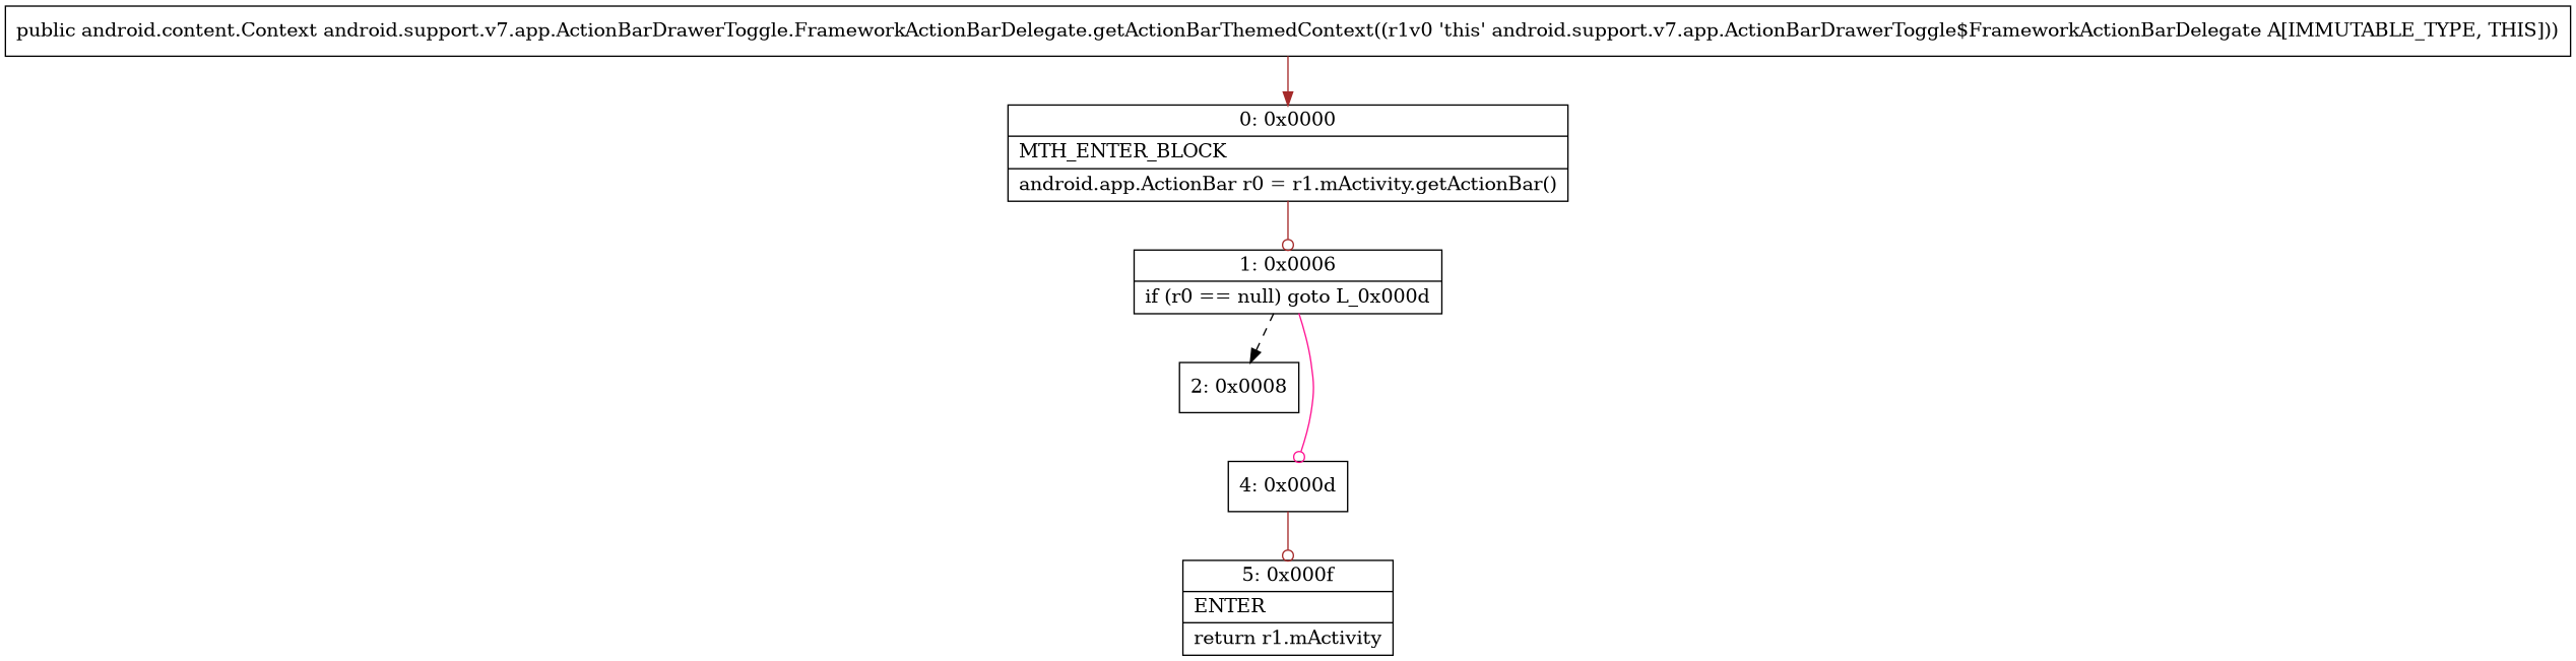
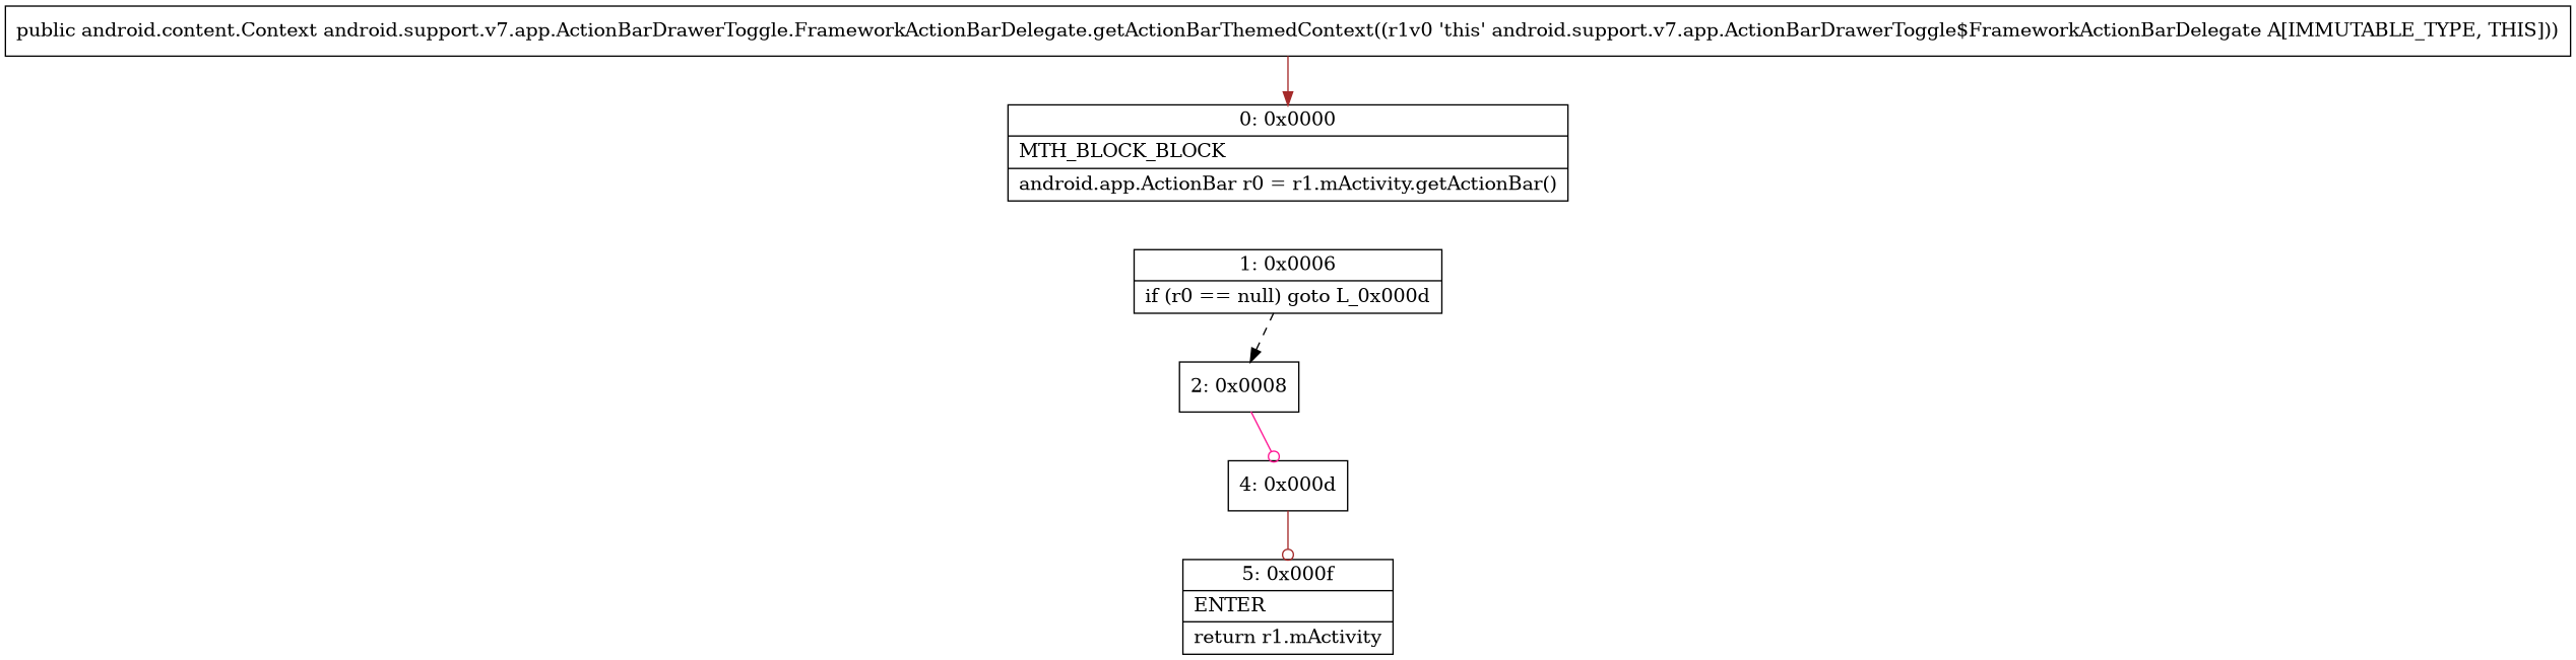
  digraph {
    node [shape=record]
    edge [arrowhead=odot color=brown]
-   n1 [label="{0\:\ 0x0000|MTH_ENTER_BLOCK\l|android.app.ActionBar r0 = r1.mActivity.getActionBar()\l}"]
+   n1 [label="{0\:\ 0x0000|MTH_BLOCK_BLOCK\l|android.app.ActionBar r0 = r1.mActivity.getActionBar()\l}"]
    n2 [label="{1\:\ 0x0006|if (r0 == null) goto L_0x000d\l}"]
    n3 [label="{2\:\ 0x0008}"]
    n4 [label="{4\:\ 0x000d}"]
    n5 [label="{5\:\ 0x000f|ENTER\l|return r1.mActivity\l}"]
    n6 [label="{public android.content.Context android.support.v7.app.ActionBarDrawerToggle.FrameworkActionBarDelegate.getActionBarThemedContext((r1v0 'this' android.support.v7.app.ActionBarDrawerToggle$FrameworkActionBarDelegate A[IMMUTABLE_TYPE, THIS])) }"]
-   n1 -> n2
    n2 -> n3 [arrowhead=normal color=black style=dashed]
-   n2 -> n4 [color=deeppink]
+   n3 -> n4 [color=deeppink]
    n4 -> n5
    n6 -> n1 [arrowhead=normal]
  }
